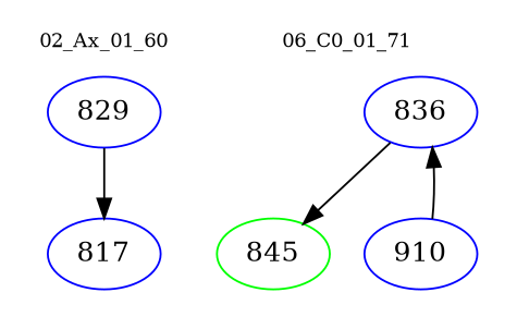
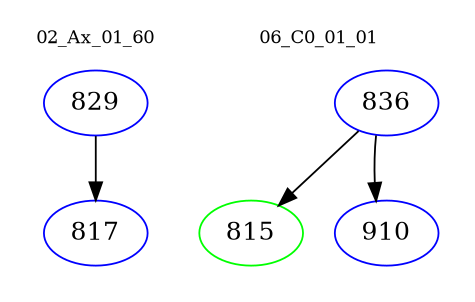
  digraph {
    node [color=blue]
    edge [color=black]
    n1 [label=829]
    n2 [label=817]
    n3 [label=836]
-   n4 [color=green label=845]
+   n4 [color=green label=815]
    n5 [label=910]
    subgraph cluster_1 {
      color=white
      fontsize=10
      label="02_Ax_01_60"
      n1
      n2
    }
    subgraph cluster_2 {
      color=white
      fontsize=10
-     label="06_C0_01_71"
+     label="06_C0_01_01"
      n3
      n4
      n5
    }
    n1 -> n2
    n3 -> n4
-   n5 -> n3
+   n3 -> n5
  }
